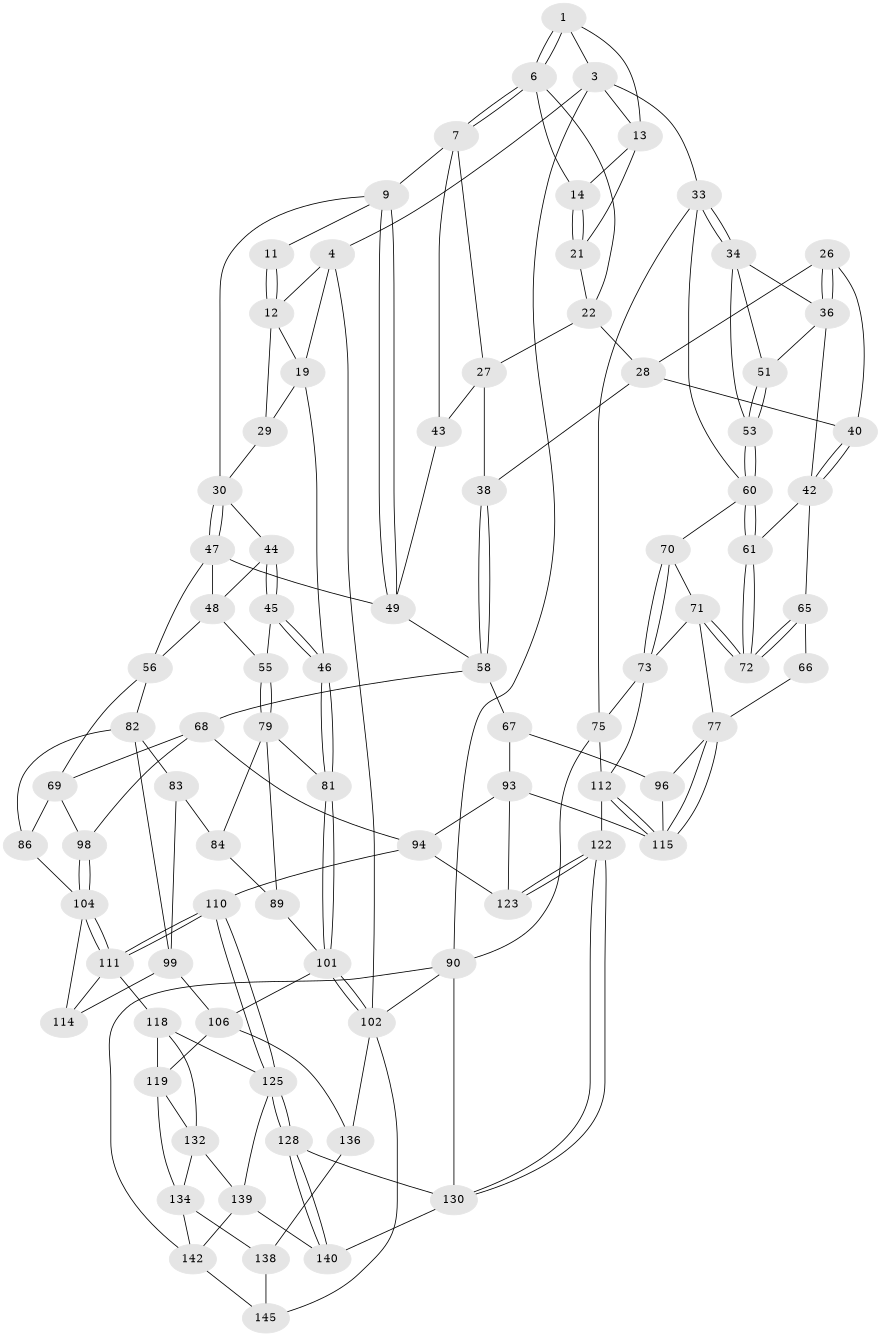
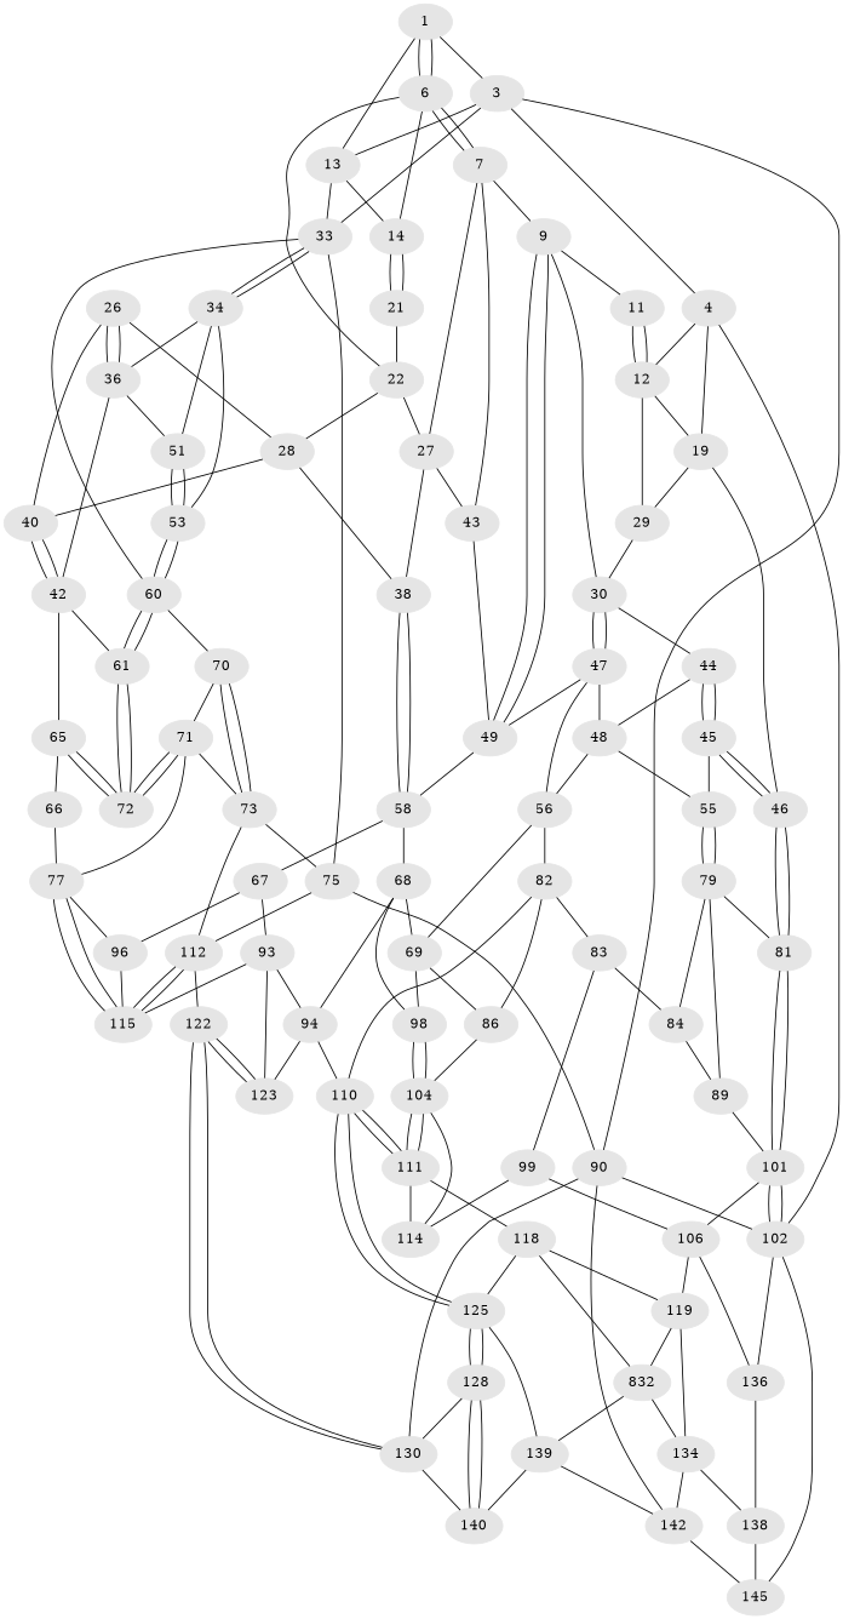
  graph {
    node [color=gray90 style=filled]
    1 [super="+2"]
    3 [super="+17"]
    6 [super="+15"]
    13 [super="+16"]
    4 [super="+5"]
    33 [super="+63"]
    90 [super="+146"]
    7 [super="+8"]
    14
    22 [super="+24"]
    21 [super="+23"]
    12 [super="+18"]
    19 [super="+20"]
    102 [super="+103"]
    34 [super="+35"]
    60 [super="+64"]
    75 [super="+91"]
    130 [super="+131"]
    142 [super="+143"]
    29 [super="+32"]
    46
    136 [super="+137"]
    145
    9 [super="+10"]
    n25 [label=27 super="+39"]
    43
    28 [super="+37"]
    11
    30 [super="+31"]
    49 [super="+52"]
    38
    44
    47 [super="+50"]
    58 [super="+59"]
    81
    26 [super="+27"]
    36 [super="+41"]
    40
    51
    42 [super="+62"]
    45
    48 [super="+54"]
    56 [super="+57"]
    53
    61
    70
    112 [super="+121"]
    65
    67 [super="+92"]
    68 [super="+95"]
    72
    66
    55
    79 [super="+80"]
    101 [super="+108"]
    69 [super="+85"]
    82 [super="+87"]
    84 [super="+88"]
    89
    98
    86
    83 [super="+97"]
    99 [super="+100"]
    93 [super="+116"]
    96
    94 [super="+109"]
    71 [super="+76"]
    73 [super="+74"]
    77 [super="+78"]
    n70 [label=115 super="+115"]
    123 [super="+124"]
    110
    104 [super="+105"]
    122
    106 [super="+107"]
    114
    111 [super="+117"]
    140
    125 [super="+126"]
    119 [super="+120"]
    138 [super="+144"]
    118 [super="+127"]
-   132 [super="+133"]
+   132 [super="+133" label=832]
    134 [super="+135"]
    128 [super="+129"]
    139 [super="+141"]
    1 -- 3
    1 -- 6
    1 -- 6
    1 -- 13
    3 -- 13
    3 -- 4
    3 -- 33
    3 -- 90
    6 -- 7
    6 -- 7
    6 -- 14
    6 -- 22
    13 -- 14
-   13 -- 21
+   13 -- 33
    4 -- 12
    4 -- 19
    4 -- 102
    33 -- 34
    33 -- 34
    33 -- 60
    33 -- 75
    90 -- 102
    90 -- 130
    90 -- 142
    7 -- 9
    7 -- n25
    7 -- 43
    14 -- 21
    14 -- 21
    22 -- n25
    22 -- 28
    21 -- 22
    12 -- 19
    12 -- 29
    19 -- 29
    19 -- 46
    102 -- 136
    102 -- 145
    34 -- 36
    34 -- 51
    34 -- 53
    60 -- 61
    60 -- 61
    60 -- 70
    75 -- 90
    75 -- 112
    130 -- 140
    142 -- 145
    29 -- 30
    46 -- 81
    46 -- 81
    136 -- 138 [weight=2]
    9 -- 11
    9 -- 30
    9 -- 49
    9 -- 49
    n25 -- 43
    n25 -- 38
    43 -- 49
    28 -- 38
    28 -- 40
    11 -- 12
    11 -- 12
    30 -- 44
    30 -- 47
    30 -- 47
    49 -- 58
    38 -- 58
    38 -- 58
    44 -- 45
    44 -- 45
    44 -- 48
    47 -- 49
    47 -- 48
    47 -- 56
    58 -- 67
    58 -- 68
    81 -- 101
    81 -- 101
    26 -- 28
    26 -- 36
    26 -- 36
    26 -- 40
    36 -- 51
    36 -- 42
    40 -- 42
    40 -- 42
    51 -- 53
    51 -- 53
    42 -- 61
    42 -- 65
    45 -- 46
    45 -- 46
    45 -- 55
    48 -- 56
    48 -- 55
    56 -- 69
    56 -- 82
    53 -- 60
    53 -- 60
    61 -- 72
    61 -- 72
    70 -- 71
    70 -- 73
    70 -- 73
    112 -- n70
    112 -- n70
    112 -- 122
    65 -- 72
    65 -- 72
    65 -- 66
    67 -- 93
    67 -- 96
    68 -- 69
    68 -- 98
    68 -- 94
    66 -- 77
    55 -- 79
    55 -- 79
    79 -- 81
    79 -- 84
    79 -- 89
    101 -- 102
    101 -- 102
    101 -- 106
    69 -- 98
    69 -- 86
    82 -- 86
    82 -- 83
-   82 -- 99
+   82 -- 110
    84 -- 89
    89 -- 101
    98 -- 104
    98 -- 104
    86 -- 104
    83 -- 84 [weight=2]
    83 -- 99
    99 -- 106
    99 -- 114
    93 -- 94
    93 -- n70
    93 -- 123
    96 -- n70
    94 -- 123
    94 -- 110
    71 -- 72
    71 -- 72
    71 -- 73
    71 -- 77
    73 -- 75
    73 -- 112
    77 -- 96
    77 -- n70
    77 -- n70
    110 -- 111
    110 -- 111
    110 -- 125
    110 -- 125
    104 -- 114
    104 -- 111
    104 -- 111
    122 -- 130
    122 -- 130
    122 -- 123
    122 -- 123
    106 -- 136
    106 -- 119
    111 -- 114
    111 -- 118
    125 -- 128
    125 -- 128
    125 -- 139
    119 -- 132
    119 -- 134
    138 -- 145
    118 -- 125
    118 -- 119
    118 -- 132
    132 -- 134
    132 -- 139
    134 -- 142
    134 -- 138
    128 -- 130
    128 -- 140
    128 -- 140
    139 -- 142
    139 -- 140
  }
